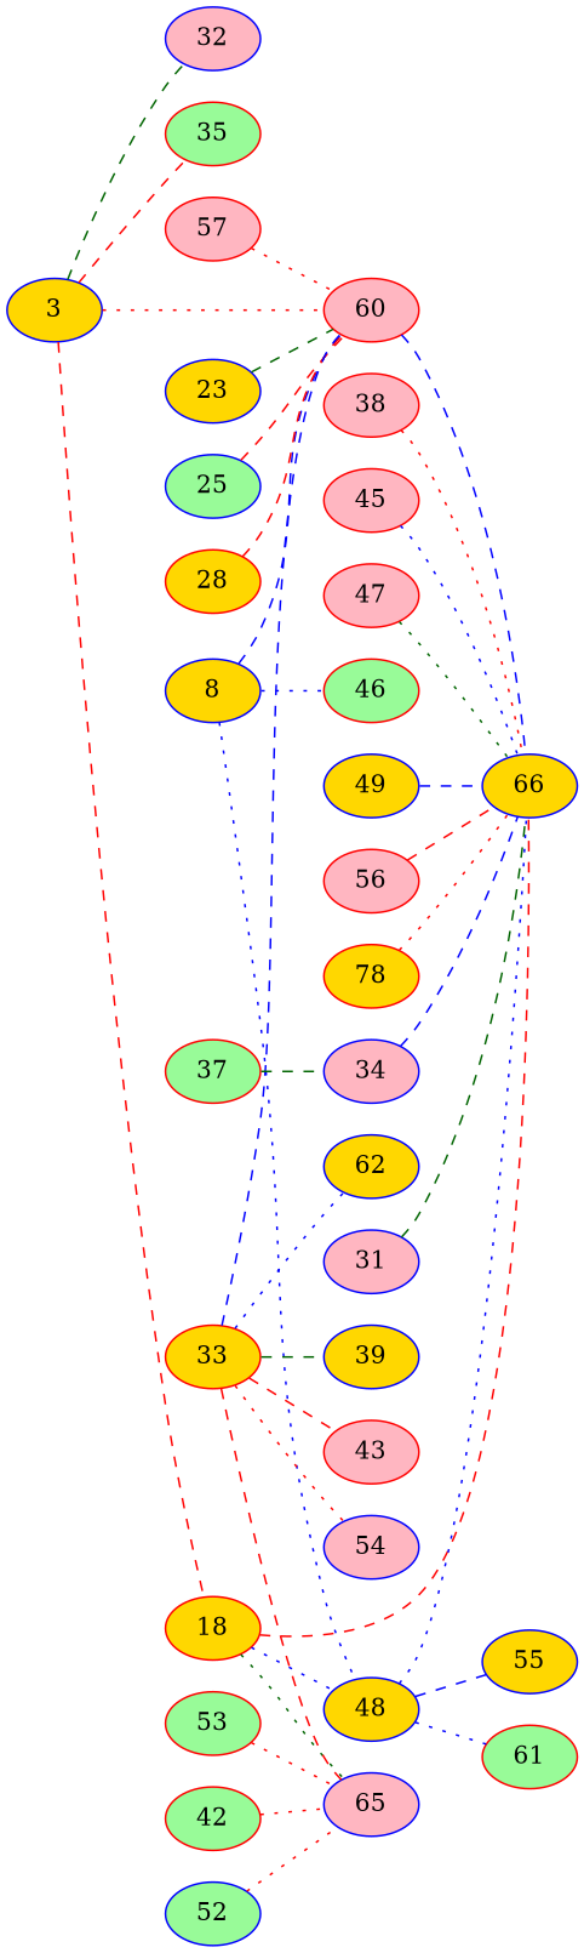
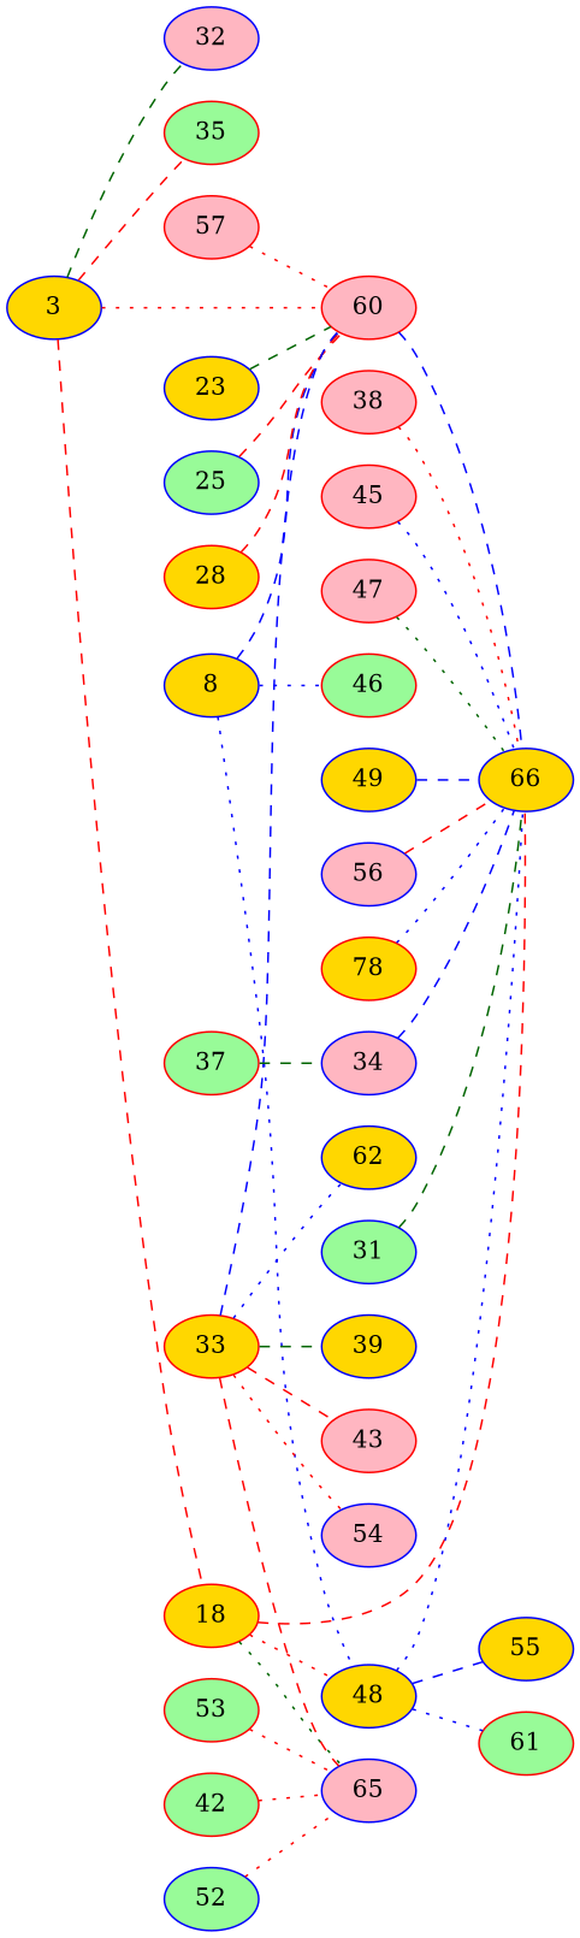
  graph {
    rankdir=LR
    node [color=blue fillcolor=gold style=filled]
    edge [color=red style=dashed]
    3 [super="+2"]
    18 [color=red super="+6"]
    32 [fillcolor=lightpink]
    35 [color=red fillcolor=palegreen]
    60 [color=red fillcolor=lightpink super="+50+13+1"]
    48 [super="+9"]
    65 [fillcolor=lightpink super="+63+5+29"]
    66 [super="+64+11"]
    8 [super="+7"]
    46 [color=red fillcolor=palegreen super="+36"]
    55
    61 [color=red fillcolor=palegreen super="+44"]
    23
    25 [fillcolor=palegreen]
    28 [color=red]
-   31 [fillcolor=lightpink]
+   31 [fillcolor=palegreen]
    33 [color=red super="+15"]
    39 [super="+26"]
    43 [color=red fillcolor=lightpink]
    54 [fillcolor=lightpink super="+21"]
    62 [super="+51"]
    34 [fillcolor=lightpink]
    37 [color=red fillcolor=palegreen]
    38 [color=red fillcolor=lightpink super="+27"]
    42 [color=red fillcolor=palegreen]
    45 [color=red fillcolor=lightpink]
    47 [color=red fillcolor=lightpink super="+40"]
    49
    52 [fillcolor=palegreen super="+20"]
    53 [color=red fillcolor=palegreen]
-   56 [color=red fillcolor=lightpink]
+   56 [fillcolor=lightpink]
    57 [color=red fillcolor=lightpink]
    n33 [color=red label=78]
    3 -- 18 [weight=2]
    3 -- 32 [color=darkgreen]
    3 -- 35
    3 -- 60 [style=dotted weight=3]
-   18 -- 48 [color=blue style=dotted]
+   18 -- 48 [style=dotted]
    18 -- 65 [color=darkgreen style=dotted weight=2]
    18 -- 66
    60 -- 66 [color=blue weight=3]
    48 -- 66 [color=blue style=dotted]
    48 -- 55 [color=blue]
    48 -- 61 [color=blue style=dotted]
    8 -- 60 [color=blue weight=2]
    8 -- 48 [color=blue style=dotted weight=2]
    8 -- 46 [color=blue style=dotted]
    23 -- 60 [color=darkgreen]
    25 -- 60
    28 -- 60
    31 -- 66 [color=darkgreen]
    33 -- 60 [color=blue weight=2]
    33 -- 65
    33 -- 39 [color=darkgreen]
    33 -- 43
    33 -- 54 [style=dotted]
    33 -- 62 [color=blue style=dotted]
    34 -- 66 [color=blue]
    37 -- 34 [color=darkgreen]
    38 -- 66 [style=dotted]
    42 -- 65 [style=dotted]
    45 -- 66 [color=blue style=dotted]
    47 -- 66 [color=darkgreen style=dotted]
    49 -- 66 [color=blue]
    52 -- 65 [style=dotted]
    53 -- 65 [style=dotted]
    56 -- 66
    57 -- 60 [style=dotted weight=2]
-   n33 -- 66 [style=dotted]
+   n33 -- 66 [color=blue style=dotted]
  }
